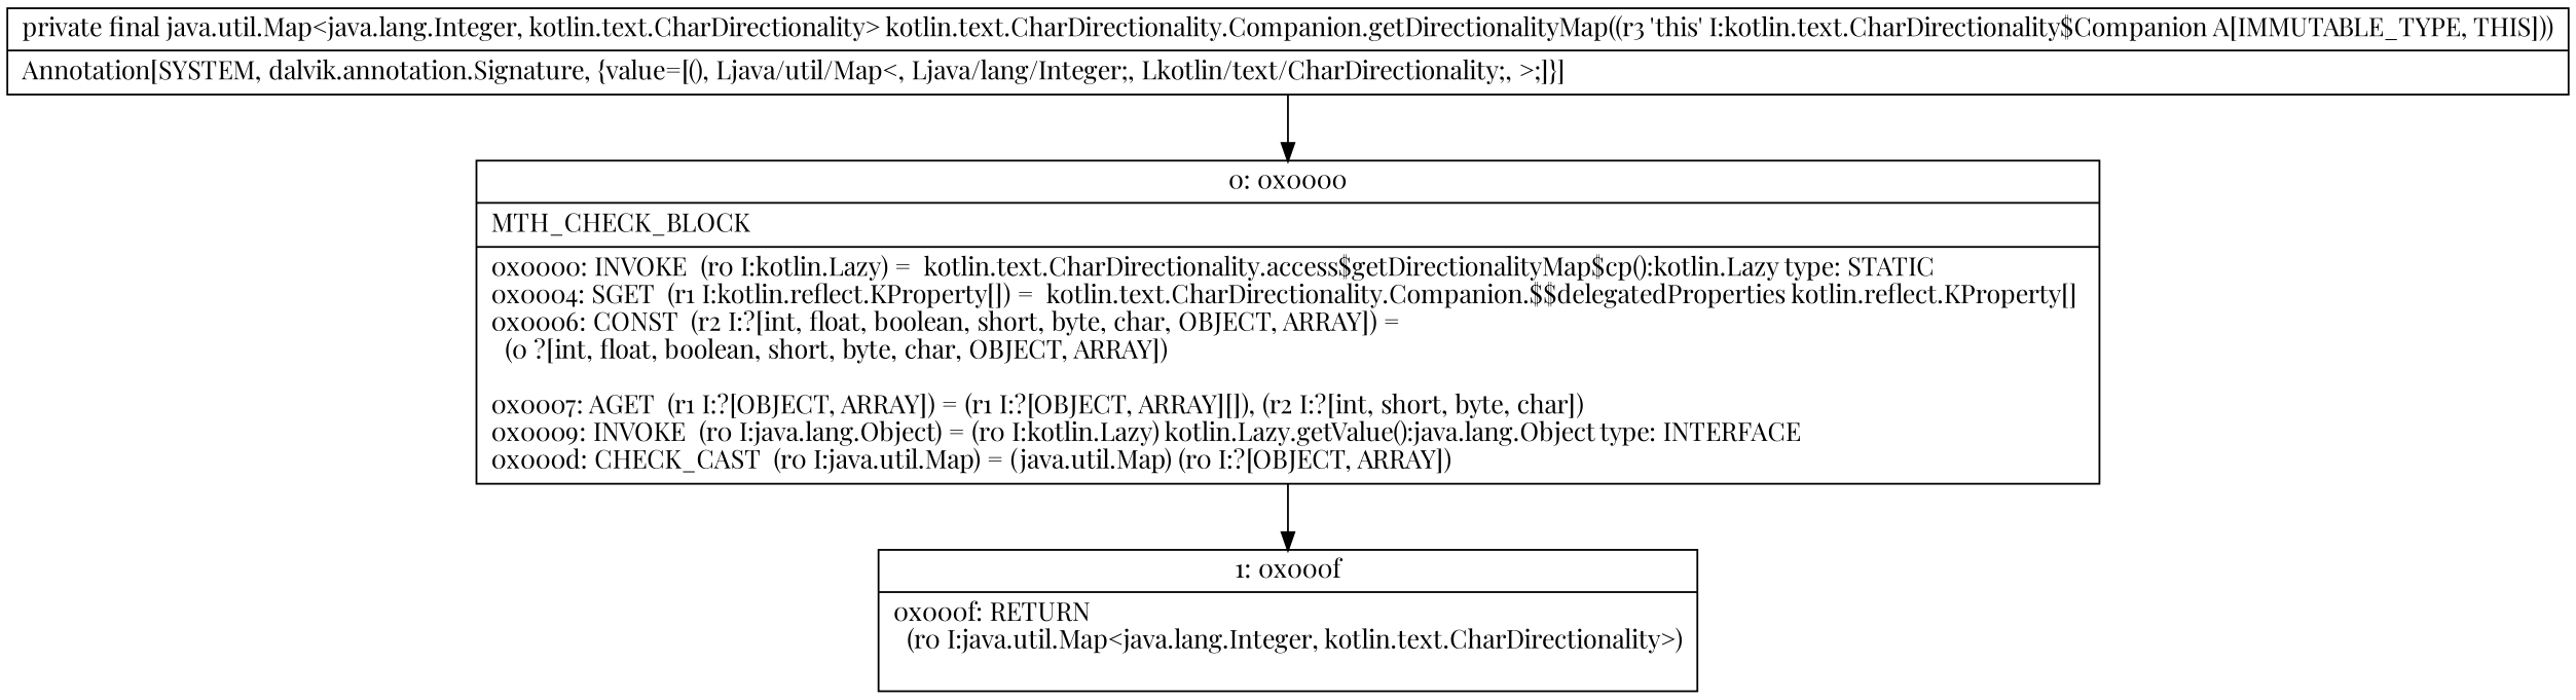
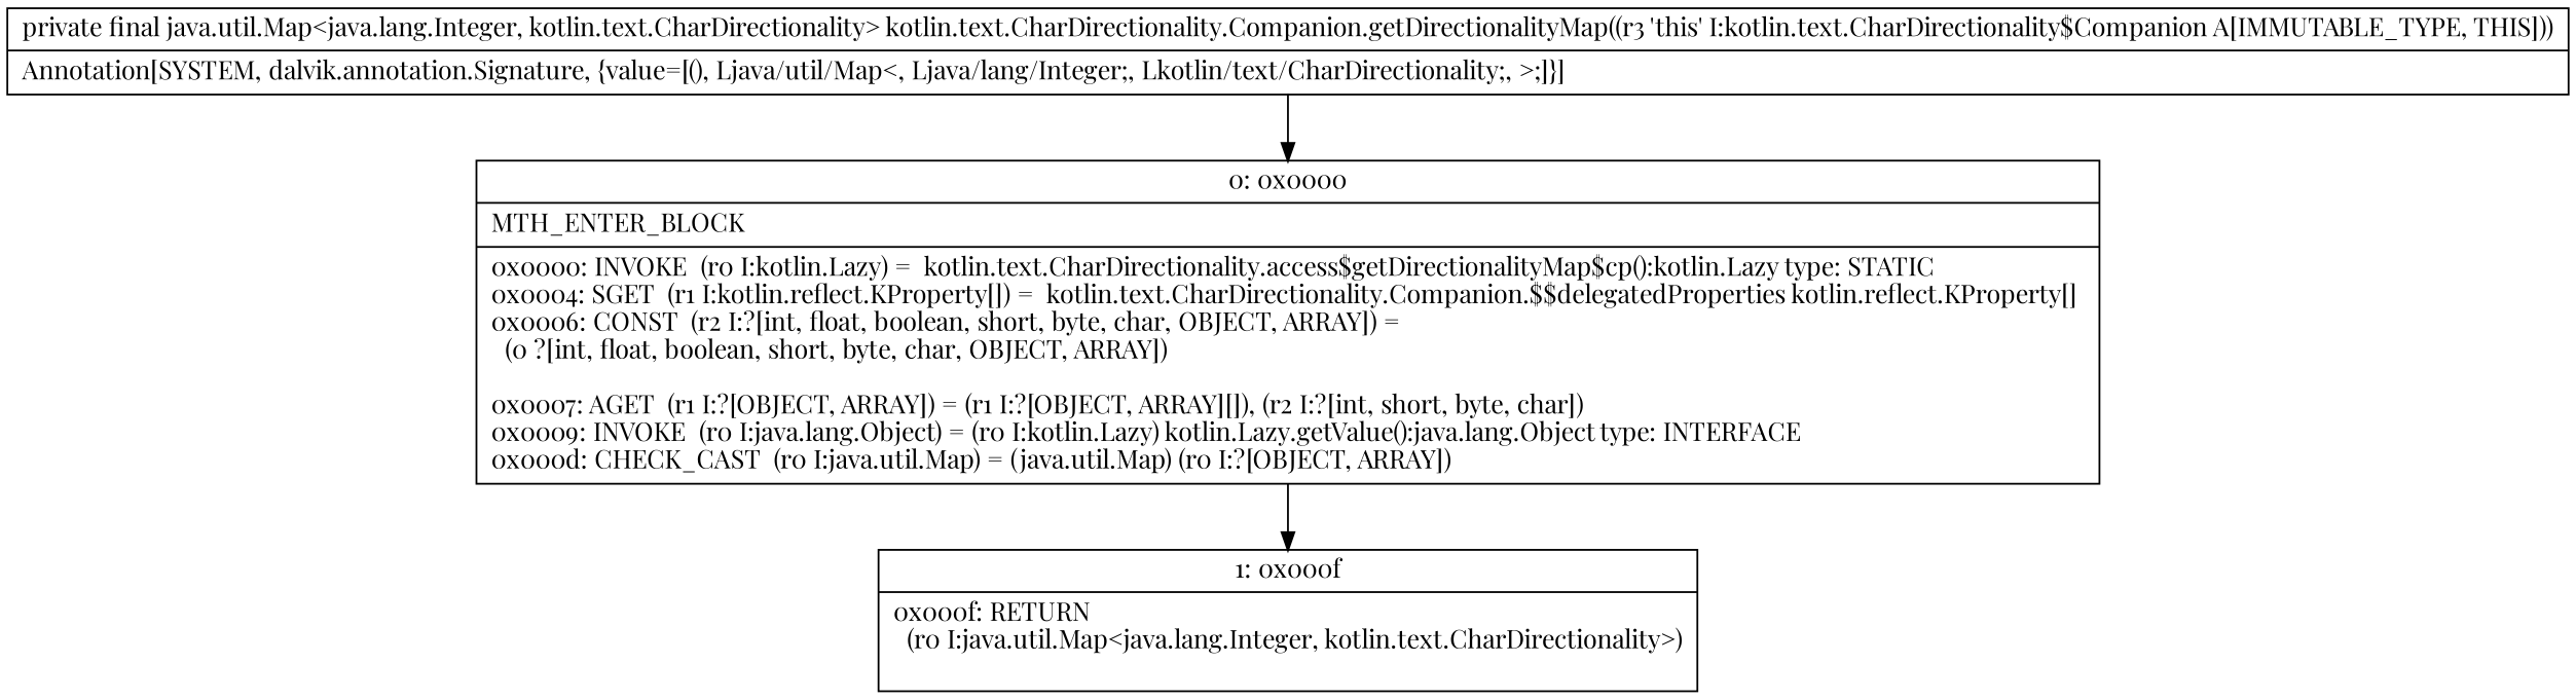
  digraph {
    fontname="Playfair Display"
    node [shape=record fontname="Playfair Display"]
    edge [fontname="Playfair Display"]
-   n1 [label="{0\:\ 0x0000|MTH_CHECK_BLOCK\l|0x0000: INVOKE  (r0 I:kotlin.Lazy) =  kotlin.text.CharDirectionality.access$getDirectionalityMap$cp():kotlin.Lazy type: STATIC \l0x0004: SGET  (r1 I:kotlin.reflect.KProperty[]) =  kotlin.text.CharDirectionality.Companion.$$delegatedProperties kotlin.reflect.KProperty[] \l0x0006: CONST  (r2 I:?[int, float, boolean, short, byte, char, OBJECT, ARRAY]) = \l  (0 ?[int, float, boolean, short, byte, char, OBJECT, ARRAY])\l \l0x0007: AGET  (r1 I:?[OBJECT, ARRAY]) = (r1 I:?[OBJECT, ARRAY][]), (r2 I:?[int, short, byte, char]) \l0x0009: INVOKE  (r0 I:java.lang.Object) = (r0 I:kotlin.Lazy) kotlin.Lazy.getValue():java.lang.Object type: INTERFACE \l0x000d: CHECK_CAST  (r0 I:java.util.Map) = (java.util.Map) (r0 I:?[OBJECT, ARRAY]) \l}"]
+   n1 [label="{0\:\ 0x0000|MTH_ENTER_BLOCK\l|0x0000: INVOKE  (r0 I:kotlin.Lazy) =  kotlin.text.CharDirectionality.access$getDirectionalityMap$cp():kotlin.Lazy type: STATIC \l0x0004: SGET  (r1 I:kotlin.reflect.KProperty[]) =  kotlin.text.CharDirectionality.Companion.$$delegatedProperties kotlin.reflect.KProperty[] \l0x0006: CONST  (r2 I:?[int, float, boolean, short, byte, char, OBJECT, ARRAY]) = \l  (0 ?[int, float, boolean, short, byte, char, OBJECT, ARRAY])\l \l0x0007: AGET  (r1 I:?[OBJECT, ARRAY]) = (r1 I:?[OBJECT, ARRAY][]), (r2 I:?[int, short, byte, char]) \l0x0009: INVOKE  (r0 I:java.lang.Object) = (r0 I:kotlin.Lazy) kotlin.Lazy.getValue():java.lang.Object type: INTERFACE \l0x000d: CHECK_CAST  (r0 I:java.util.Map) = (java.util.Map) (r0 I:?[OBJECT, ARRAY]) \l}"]
    n2 [label="{1\:\ 0x000f|0x000f: RETURN  \l  (r0 I:java.util.Map\<java.lang.Integer, kotlin.text.CharDirectionality\>)\l \l}"]
    n3 [label="{private final java.util.Map\<java.lang.Integer, kotlin.text.CharDirectionality\> kotlin.text.CharDirectionality.Companion.getDirectionalityMap((r3 'this' I:kotlin.text.CharDirectionality$Companion A[IMMUTABLE_TYPE, THIS]))  | Annotation[SYSTEM, dalvik.annotation.Signature, \{value=[(), Ljava\/util\/Map\<, Ljava\/lang\/Integer;, Lkotlin\/text\/CharDirectionality;, \>;]\}]\l}"]
    n1 -> n2
    n3 -> n1
  }
